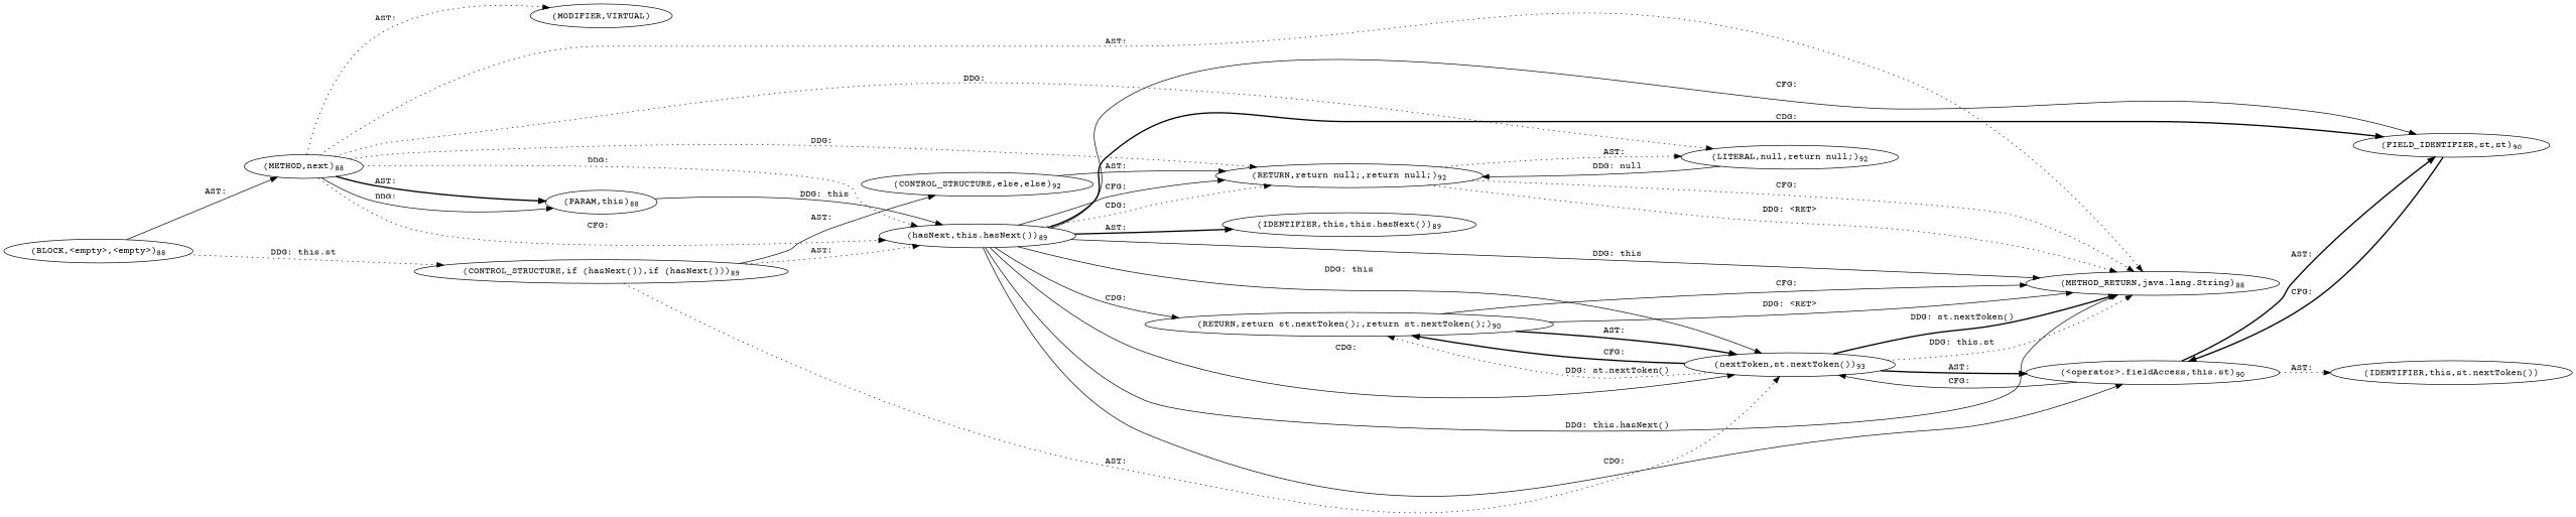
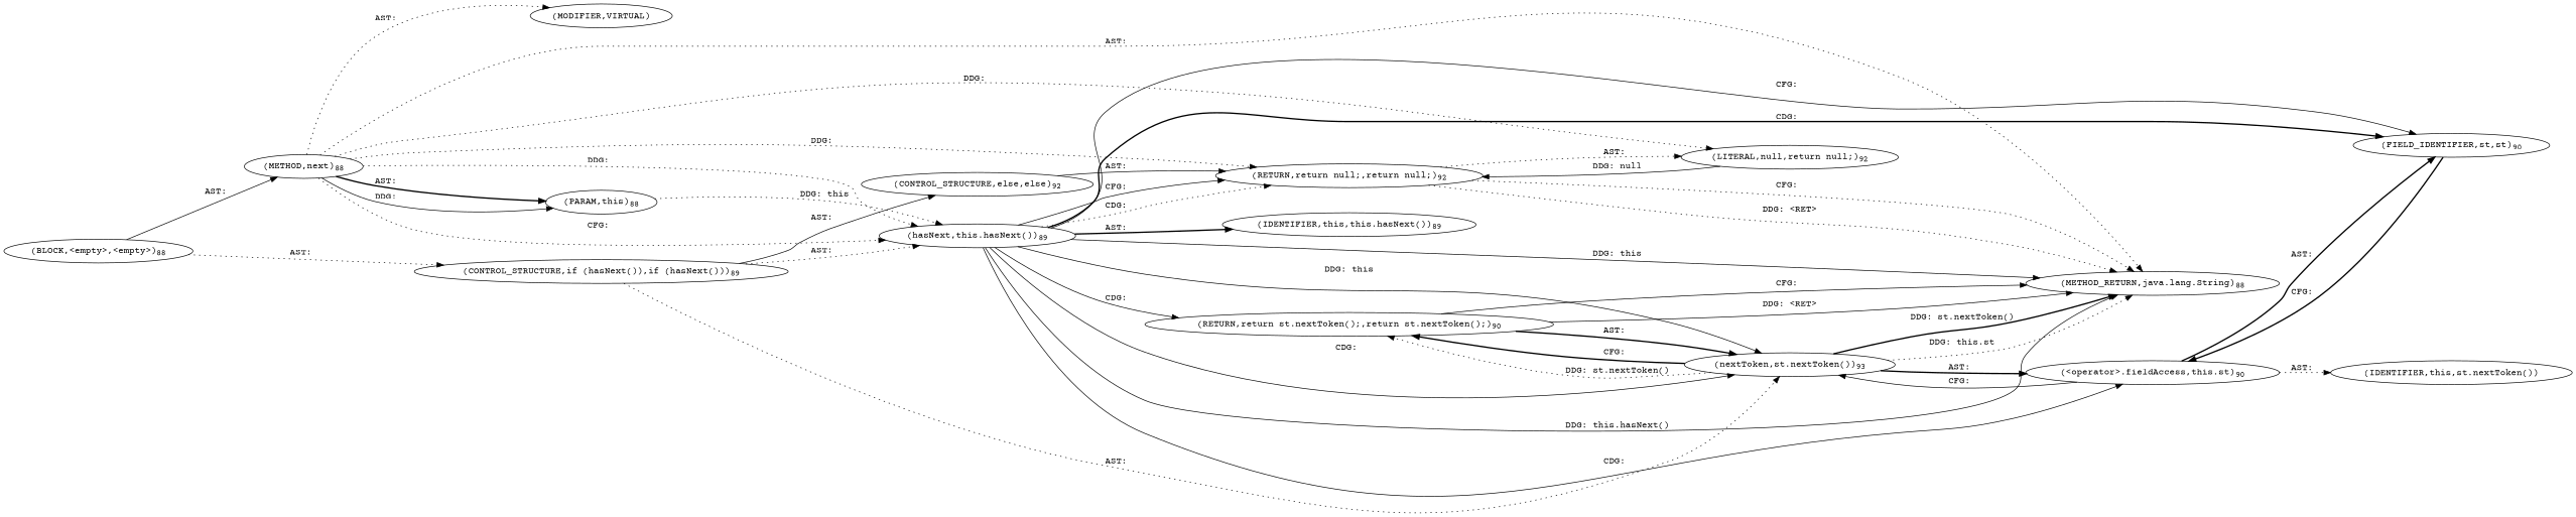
  digraph {
    fontname="Courier Prime"
    rankdir=LR
    node [fontname="Courier Prime"]
    edge [fontname="Courier Prime" style=dotted]
    n1 [label=<(METHOD,next)<SUB>88</SUB>>]
    n2 [label=<(PARAM,this)<SUB>88</SUB>>]
    n3 [label=<(hasNext,this.hasNext())<SUB>89</SUB>>]
    n4 [label=<(RETURN,return null;,return null;)<SUB>92</SUB>>]
    n5 [label=<(LITERAL,null,return null;)<SUB>92</SUB>>]
    n6 [label=<(MODIFIER,VIRTUAL)>]
    n7 [label=<(METHOD_RETURN,java.lang.String)<SUB>88</SUB>>]
    n8 [label=<(BLOCK,&lt;empty&gt;,&lt;empty&gt;)<SUB>88</SUB>>]
    n9 [label=<(CONTROL_STRUCTURE,if (hasNext()),if (hasNext()))<SUB>89</SUB>>]
    n10 [label=<(RETURN,return st.nextToken();,return st.nextToken();)<SUB>90</SUB>>]
    n11 [label=<(IDENTIFIER,this,this.hasNext())<SUB>89</SUB>>]
    n12 [label=<(nextToken,st.nextToken())<SUB>93</SUB>>]
    n13 [label=<(&lt;operator&gt;.fieldAccess,this.st)<SUB>90</SUB>>]
    n14 [label=<(FIELD_IDENTIFIER,st,st)<SUB>90</SUB>>]
    n15 [label=<(CONTROL_STRUCTURE,else,else)<SUB>92</SUB>>]
    n16 [label=<(IDENTIFIER,this,st.nextToken())>]
    n1 -> n2 [label="AST: " style=bold]
    n1 -> n2 [label="DDG: " style=solid]
    n1 -> n3 [label="CFG: "]
    n1 -> n3 [label="DDG: "]
    n1 -> n4 [label="DDG: "]
    n1 -> n5 [label="DDG: "]
    n1 -> n6 [label="AST: "]
    n1 -> n7 [label="AST: "]
-   n2 -> n3 [label="DDG: this" style=solid]
+   n2 -> n3 [label="DDG: this"]
    n3 -> n4 [label="CFG: " style=solid]
    n3 -> n4 [label="CDG: "]
    n3 -> n7 [label="DDG: this" style=solid]
    n3 -> n7 [label="DDG: this.hasNext()" style=solid]
    n3 -> n10 [label="CDG: " style=solid]
    n3 -> n11 [label="AST: " style=bold]
    n3 -> n12 [label="DDG: this" style=solid]
    n3 -> n12 [label="CDG: " style=solid]
    n3 -> n13 [label="CDG: " style=solid]
    n3 -> n14 [label="CFG: " style=solid]
    n3 -> n14 [label="CDG: " style=bold]
    n4 -> n5 [label="AST: "]
    n4 -> n7 [label="CFG: "]
    n4 -> n7 [label="DDG: &lt;RET&gt;"]
    n5 -> n4 [label="DDG: null" style=solid]
    n8 -> n1 [label="AST: " style=solid]
-   n8 -> n9 [label="DDG: this.st"]
+   n8 -> n9 [label="AST: "]
    n9 -> n3 [label="AST: "]
    n9 -> n12 [label="AST: "]
    n9 -> n15 [label="AST: " style=solid]
    n10 -> n7 [label="CFG: " style=solid]
    n10 -> n7 [label="DDG: &lt;RET&gt;" style=solid]
    n10 -> n12 [label="AST: " style=bold]
    n12 -> n7 [label="DDG: this.st"]
    n12 -> n7 [label="DDG: st.nextToken()" style=bold]
    n12 -> n10 [label="CFG: " style=bold]
    n12 -> n10 [label="DDG: st.nextToken()"]
    n12 -> n13 [label="AST: " style=bold]
    n13 -> n12 [label="CFG: " style=solid]
    n13 -> n14 [label="AST: " style=bold]
    n13 -> n16 [label="AST: "]
    n14 -> n13 [label="CFG: " style=bold]
    n15 -> n4 [label="AST: " style=solid]
  }
